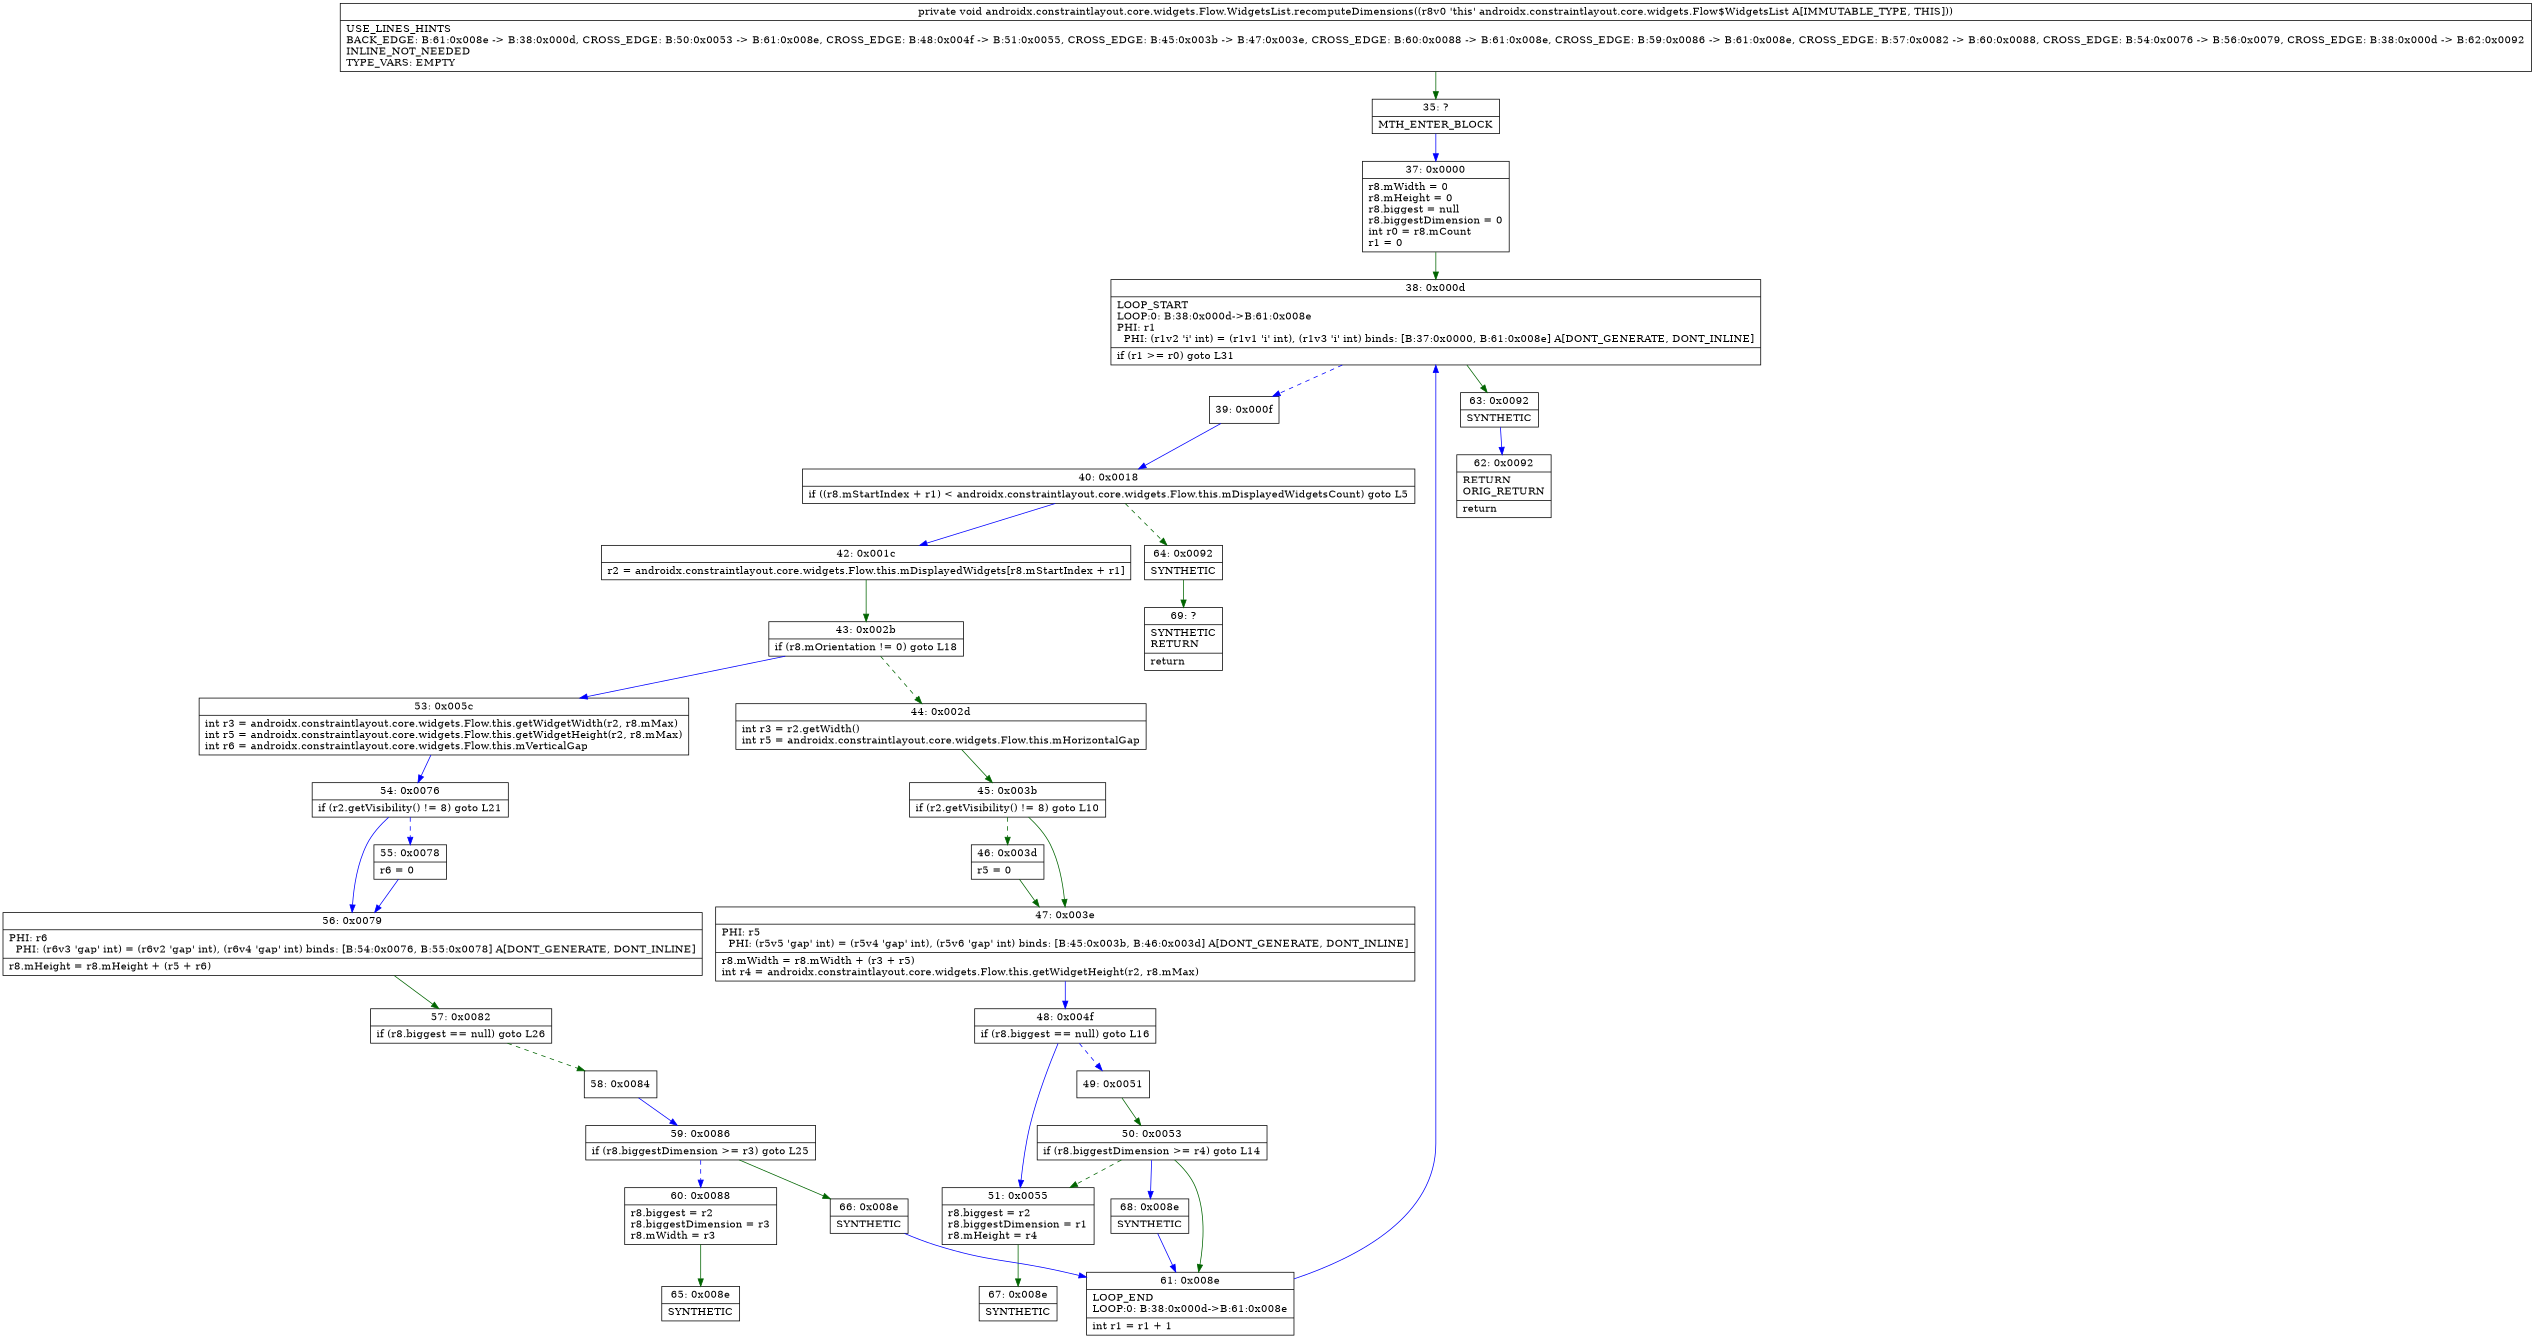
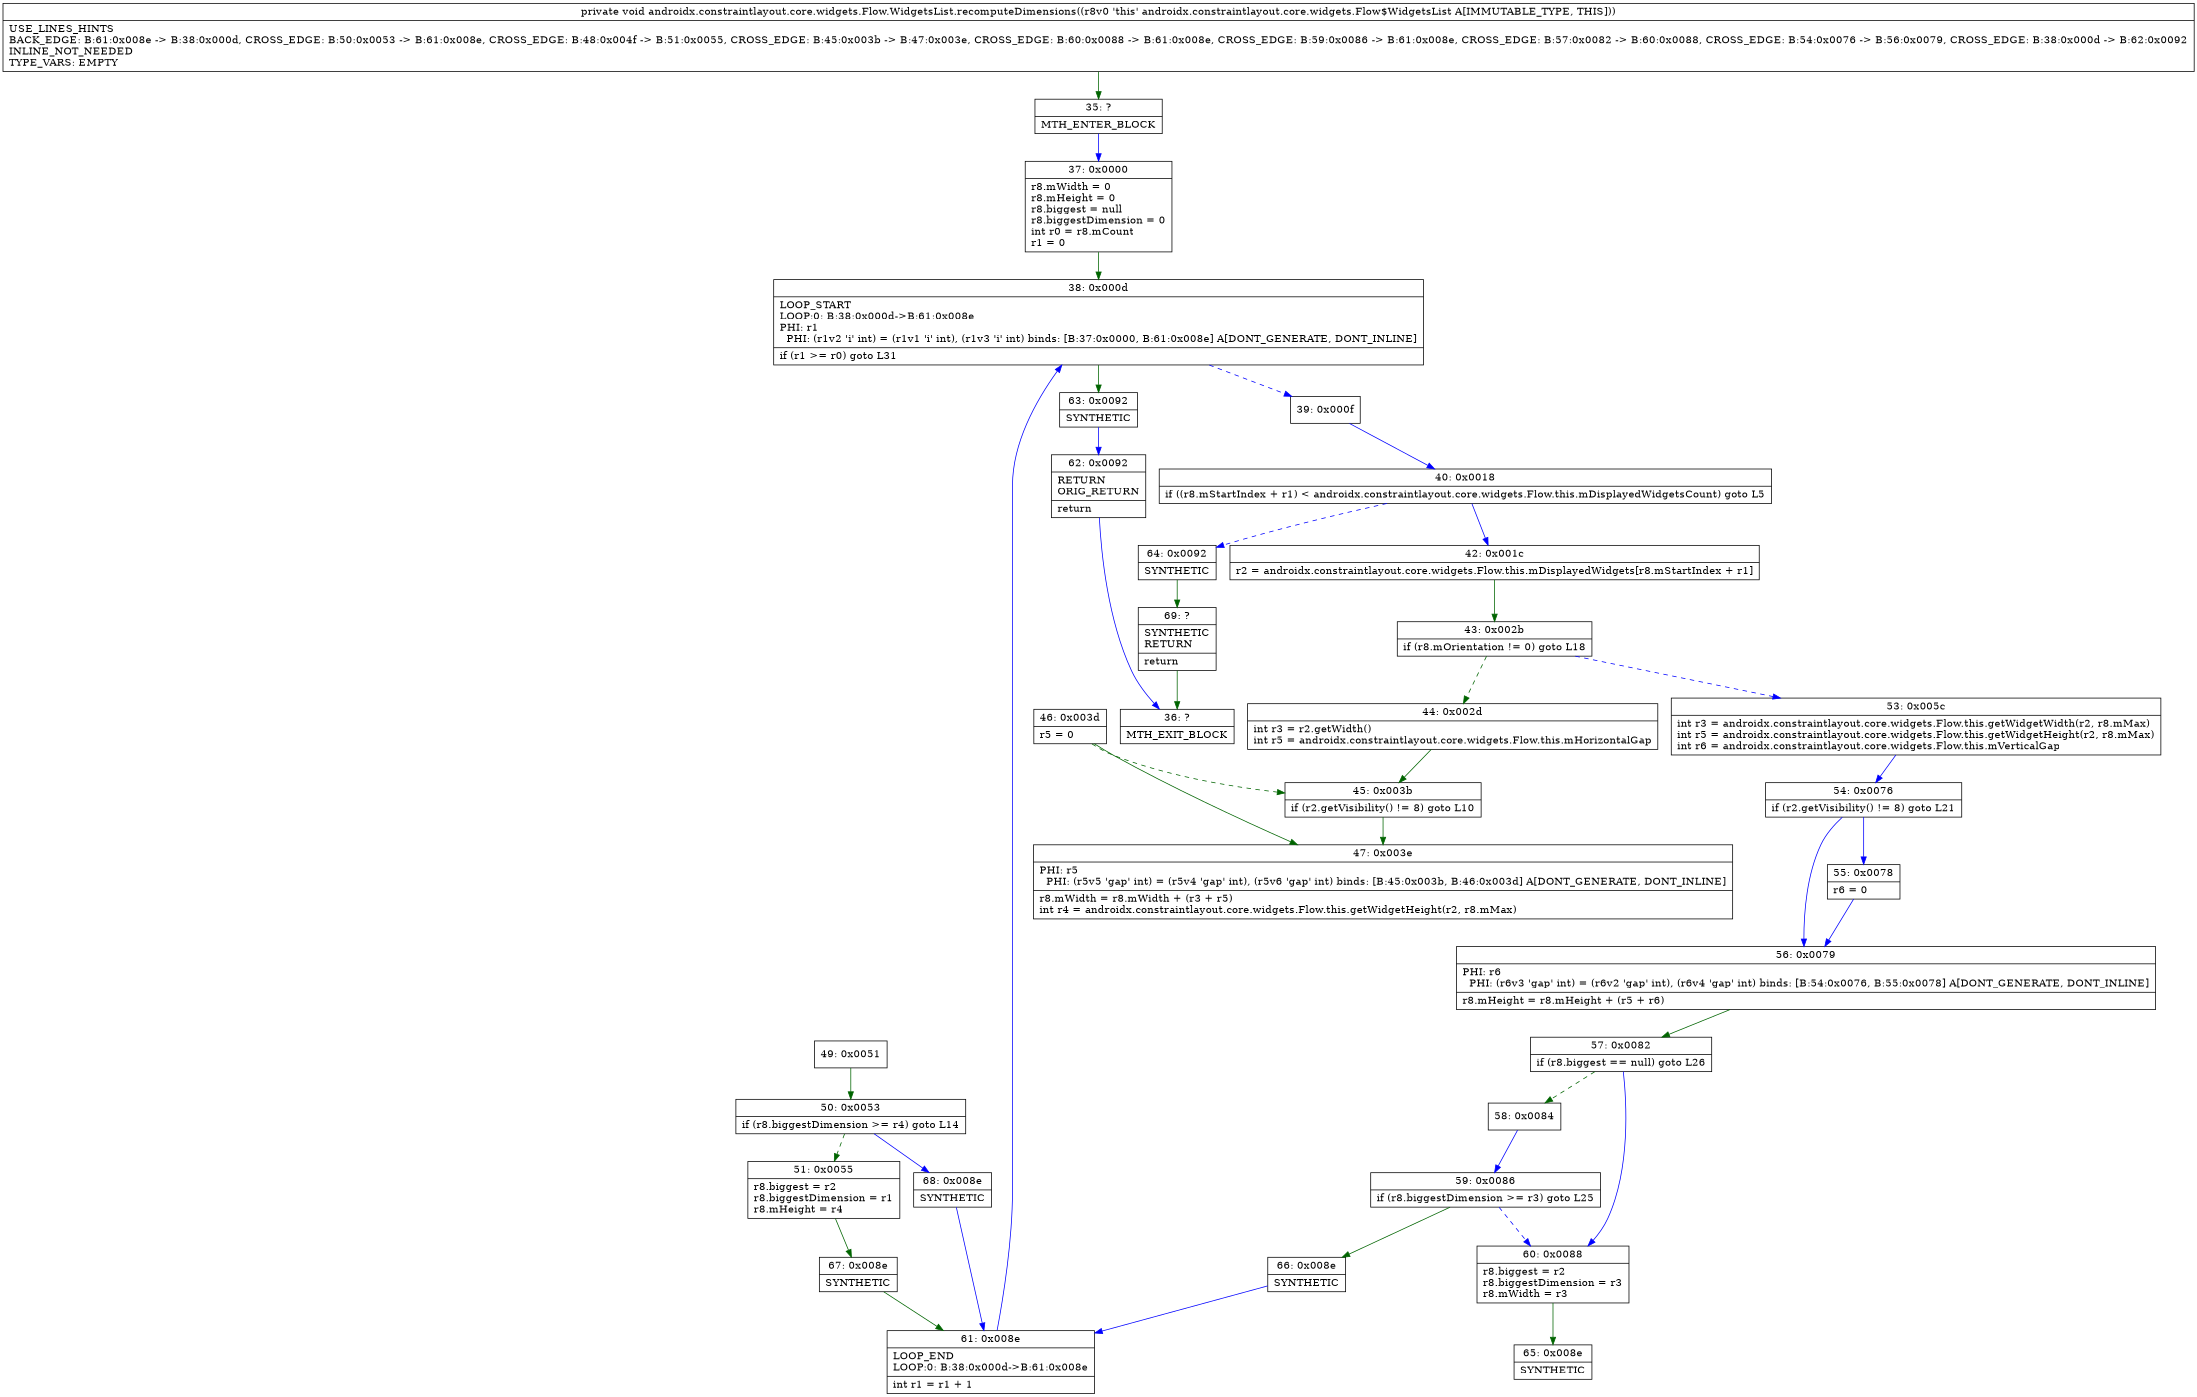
  digraph {
    node [shape=record]
    edge [color=blue]
    n1 [label="{35\:\ ?|MTH_ENTER_BLOCK\l}"]
    n2 [label="{37\:\ 0x0000|r8.mWidth = 0\lr8.mHeight = 0\lr8.biggest = null\lr8.biggestDimension = 0\lint r0 = r8.mCount\lr1 = 0\l}"]
    n3 [label="{38\:\ 0x000d|LOOP_START\lLOOP:0: B:38:0x000d\-\>B:61:0x008e\lPHI: r1 \l  PHI: (r1v2 'i' int) = (r1v1 'i' int), (r1v3 'i' int) binds: [B:37:0x0000, B:61:0x008e] A[DONT_GENERATE, DONT_INLINE]\l|if (r1 \>= r0) goto L31\l}"]
    n4 [label="{39\:\ 0x000f}"]
    n5 [label="{63\:\ 0x0092|SYNTHETIC\l}"]
    n6 [label="{40\:\ 0x0018|if ((r8.mStartIndex + r1) \< androidx.constraintlayout.core.widgets.Flow.this.mDisplayedWidgetsCount) goto L5\l}"]
    n7 [label="{62\:\ 0x0092|RETURN\lORIG_RETURN\l|return\l}"]
    n8 [label="{42\:\ 0x001c|r2 = androidx.constraintlayout.core.widgets.Flow.this.mDisplayedWidgets[r8.mStartIndex + r1]\l}"]
    n9 [label="{64\:\ 0x0092|SYNTHETIC\l}"]
    n10 [label="{43\:\ 0x002b|if (r8.mOrientation != 0) goto L18\l}"]
    n11 [label="{69\:\ ?|SYNTHETIC\lRETURN\l|return\l}"]
    n12 [label="{44\:\ 0x002d|int r3 = r2.getWidth()\lint r5 = androidx.constraintlayout.core.widgets.Flow.this.mHorizontalGap\l}"]
    n13 [label="{53\:\ 0x005c|int r3 = androidx.constraintlayout.core.widgets.Flow.this.getWidgetWidth(r2, r8.mMax)\lint r5 = androidx.constraintlayout.core.widgets.Flow.this.getWidgetHeight(r2, r8.mMax)\lint r6 = androidx.constraintlayout.core.widgets.Flow.this.mVerticalGap\l}"]
    n14 [label="{45\:\ 0x003b|if (r2.getVisibility() != 8) goto L10\l}"]
    n15 [label="{54\:\ 0x0076|if (r2.getVisibility() != 8) goto L21\l}"]
    n16 [label="{46\:\ 0x003d|r5 = 0\l}"]
    n17 [label="{47\:\ 0x003e|PHI: r5 \l  PHI: (r5v5 'gap' int) = (r5v4 'gap' int), (r5v6 'gap' int) binds: [B:45:0x003b, B:46:0x003d] A[DONT_GENERATE, DONT_INLINE]\l|r8.mWidth = r8.mWidth + (r3 + r5)\lint r4 = androidx.constraintlayout.core.widgets.Flow.this.getWidgetHeight(r2, r8.mMax)\l}"]
-   n18 [label="{48\:\ 0x004f|if (r8.biggest == null) goto L16\l}"]
    n19 [label="{49\:\ 0x0051}"]
    n20 [label="{51\:\ 0x0055|r8.biggest = r2\lr8.biggestDimension = r1\lr8.mHeight = r4\l}"]
    n21 [label="{50\:\ 0x0053|if (r8.biggestDimension \>= r4) goto L14\l}"]
    n22 [label="{67\:\ 0x008e|SYNTHETIC\l}"]
    n23 [label="{68\:\ 0x008e|SYNTHETIC\l}"]
    n24 [label="{61\:\ 0x008e|LOOP_END\lLOOP:0: B:38:0x000d\-\>B:61:0x008e\l|int r1 = r1 + 1\l}"]
    n25 [label="{55\:\ 0x0078|r6 = 0\l}"]
    n26 [label="{56\:\ 0x0079|PHI: r6 \l  PHI: (r6v3 'gap' int) = (r6v2 'gap' int), (r6v4 'gap' int) binds: [B:54:0x0076, B:55:0x0078] A[DONT_GENERATE, DONT_INLINE]\l|r8.mHeight = r8.mHeight + (r5 + r6)\l}"]
    n27 [label="{57\:\ 0x0082|if (r8.biggest == null) goto L26\l}"]
    n28 [label="{58\:\ 0x0084}"]
    n29 [label="{60\:\ 0x0088|r8.biggest = r2\lr8.biggestDimension = r3\lr8.mWidth = r3\l}"]
    n30 [label="{59\:\ 0x0086|if (r8.biggestDimension \>= r3) goto L25\l}"]
    n31 [label="{65\:\ 0x008e|SYNTHETIC\l}"]
    n32 [label="{66\:\ 0x008e|SYNTHETIC\l}"]
+   n33 [label="{36\:\ ?|MTH_EXIT_BLOCK\l}"]
    n34 [label="{private void androidx.constraintlayout.core.widgets.Flow.WidgetsList.recomputeDimensions((r8v0 'this' androidx.constraintlayout.core.widgets.Flow$WidgetsList A[IMMUTABLE_TYPE, THIS]))  | USE_LINES_HINTS\lBACK_EDGE: B:61:0x008e \-\> B:38:0x000d, CROSS_EDGE: B:50:0x0053 \-\> B:61:0x008e, CROSS_EDGE: B:48:0x004f \-\> B:51:0x0055, CROSS_EDGE: B:45:0x003b \-\> B:47:0x003e, CROSS_EDGE: B:60:0x0088 \-\> B:61:0x008e, CROSS_EDGE: B:59:0x0086 \-\> B:61:0x008e, CROSS_EDGE: B:57:0x0082 \-\> B:60:0x0088, CROSS_EDGE: B:54:0x0076 \-\> B:56:0x0079, CROSS_EDGE: B:38:0x000d \-\> B:62:0x0092\lINLINE_NOT_NEEDED\lTYPE_VARS: EMPTY\l}"]
    n1 -> n2
    n2 -> n3 [color=darkgreen]
    n3 -> n4 [style=dashed]
    n3 -> n5 [color=darkgreen]
    n4 -> n6
    n5 -> n7
    n6 -> n8
-   n6 -> n9 [color=darkgreen style=dashed]
+   n6 -> n9 [style=dashed]
+   n7 -> n33
    n8 -> n10 [color=darkgreen]
    n9 -> n11 [color=darkgreen]
    n10 -> n12 [color=darkgreen style=dashed]
-   n10 -> n13
+   n10 -> n13 [style=dashed]
+   n11 -> n33 [color=darkgreen]
    n12 -> n14 [color=darkgreen]
    n13 -> n15
-   n14 -> n16 [color=darkgreen style=dashed]
+   n16 -> n14 [color=darkgreen style=dashed]
    n14 -> n17 [color=darkgreen]
-   n15 -> n25 [style=dashed]
+   n15 -> n25 [style=solid]
    n15 -> n26
    n16 -> n17 [color=darkgreen]
-   n17 -> n18
-   n18 -> n19 [style=dashed]
-   n18 -> n20
    n19 -> n21 [color=darkgreen]
    n20 -> n22 [color=darkgreen]
    n21 -> n20 [color=darkgreen style=dashed]
    n21 -> n23
-   n21 -> n24 [color=darkgreen]
+   n22 -> n24 [color=darkgreen]
    n23 -> n24
    n24 -> n3
    n25 -> n26
    n26 -> n27 [color=darkgreen]
    n27 -> n28 [color=darkgreen style=dashed]
+   n27 -> n29
    n28 -> n30
    n29 -> n31 [color=darkgreen]
    n30 -> n29 [style=dashed]
    n30 -> n32 [color=darkgreen]
    n32 -> n24
    n34 -> n1 [color=darkgreen]
  }
